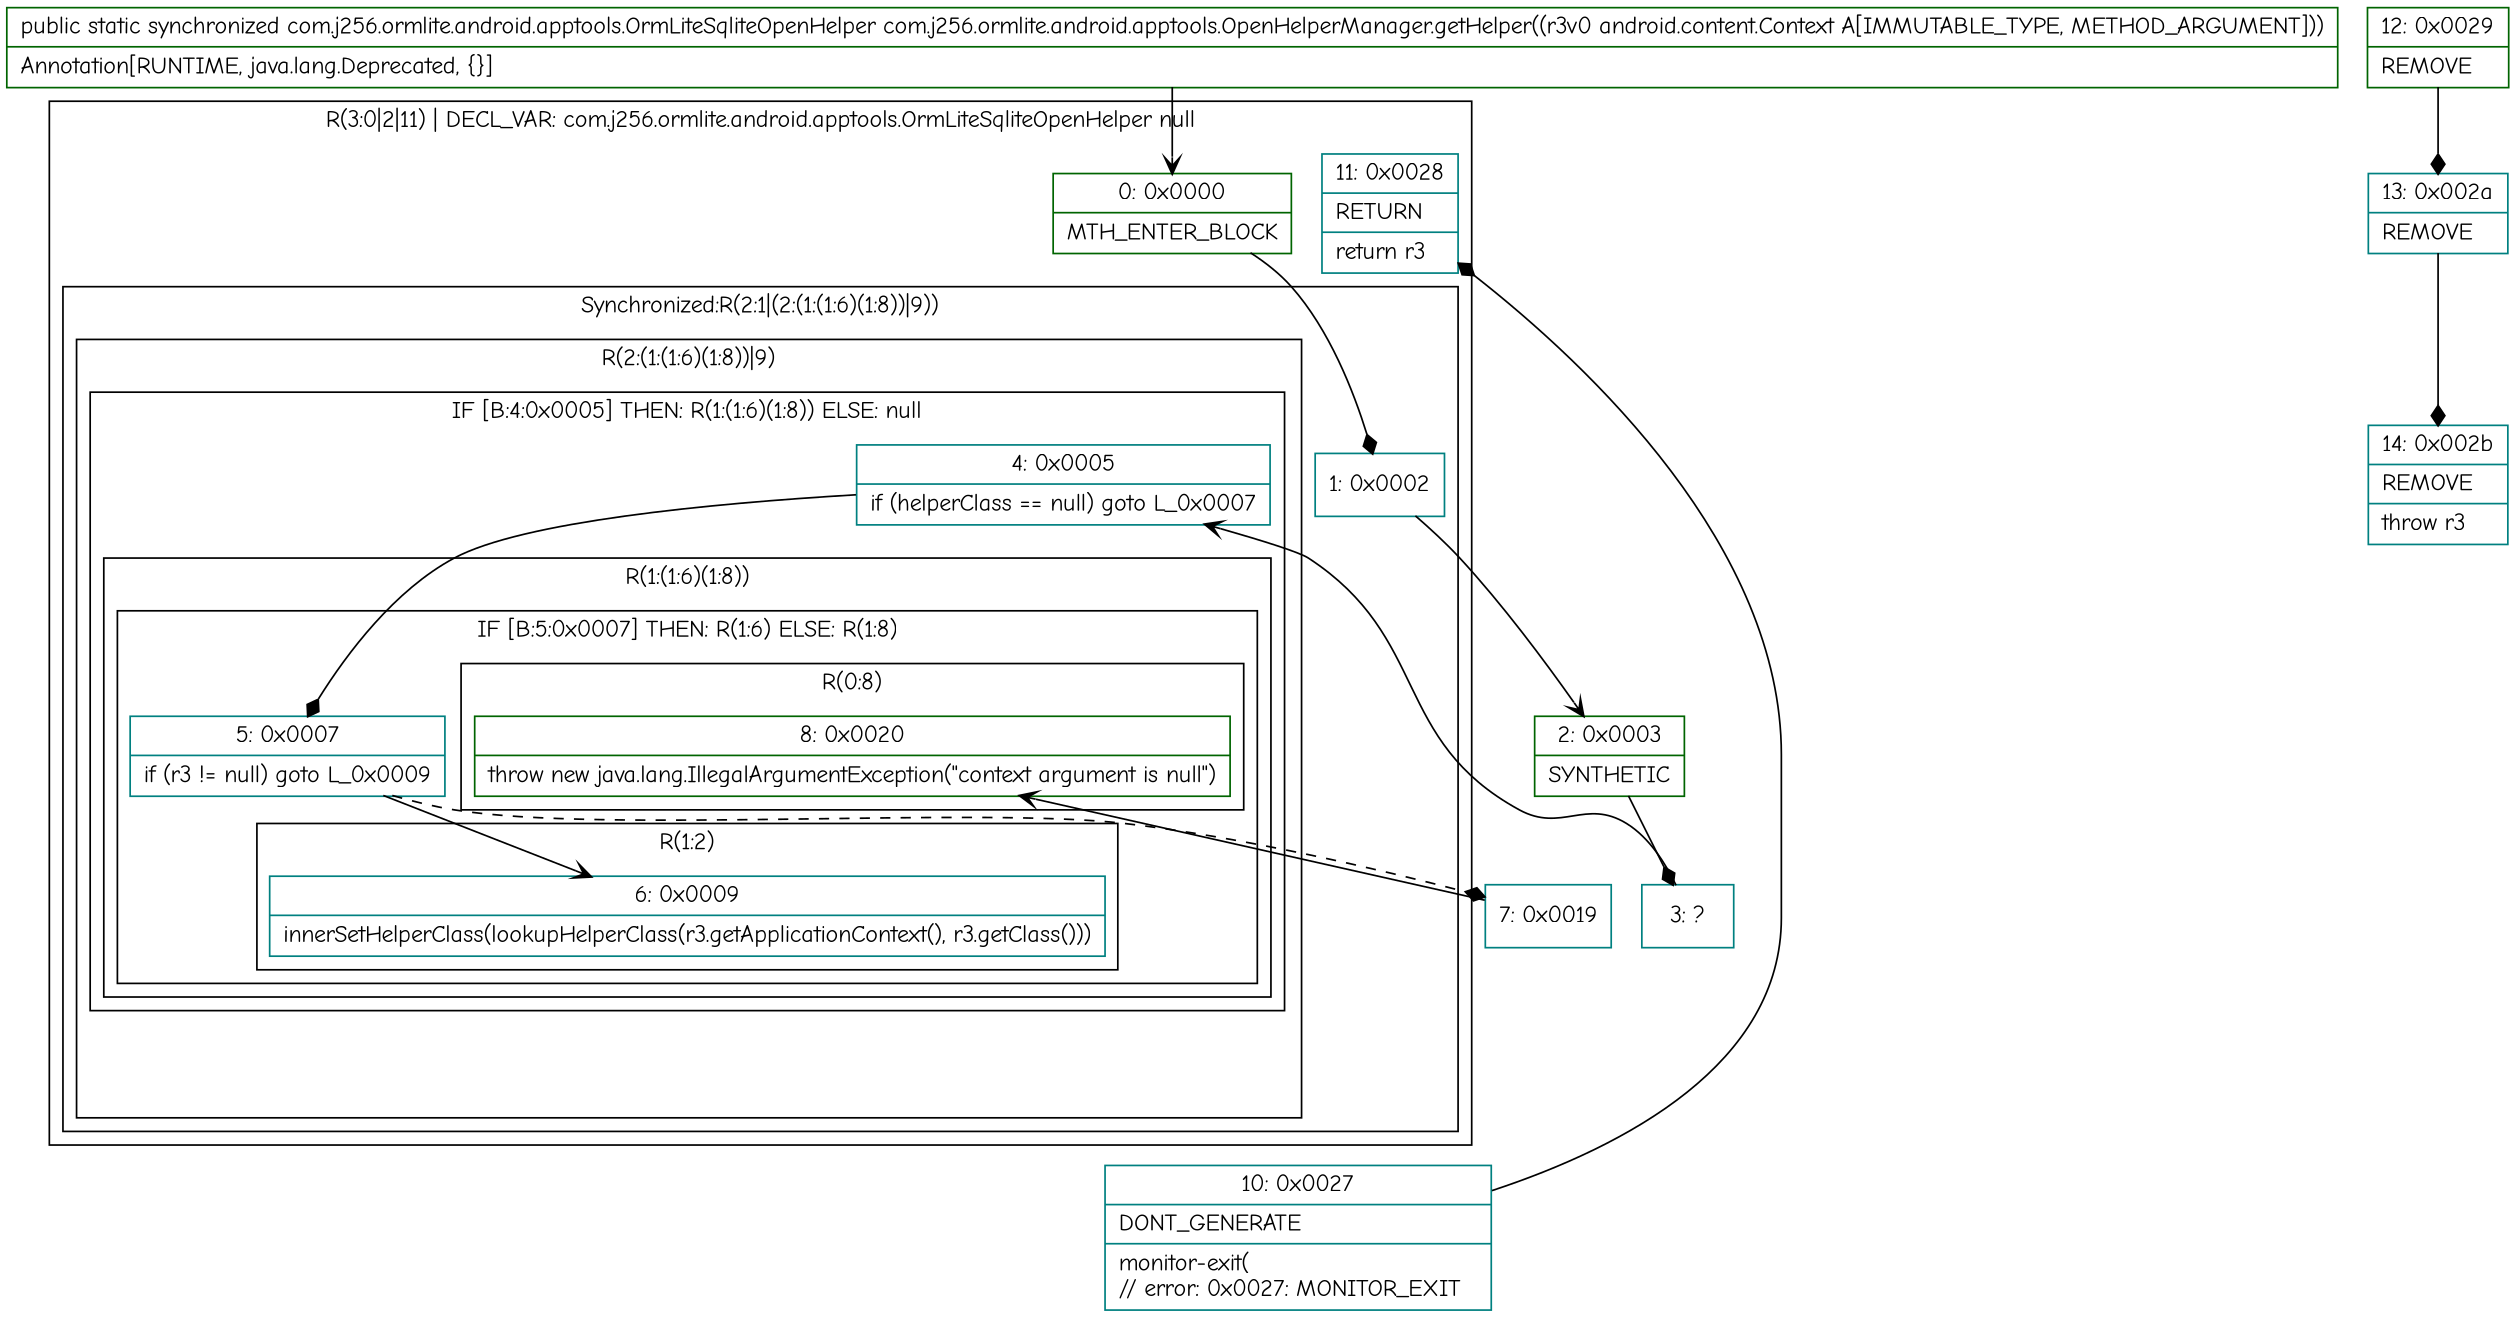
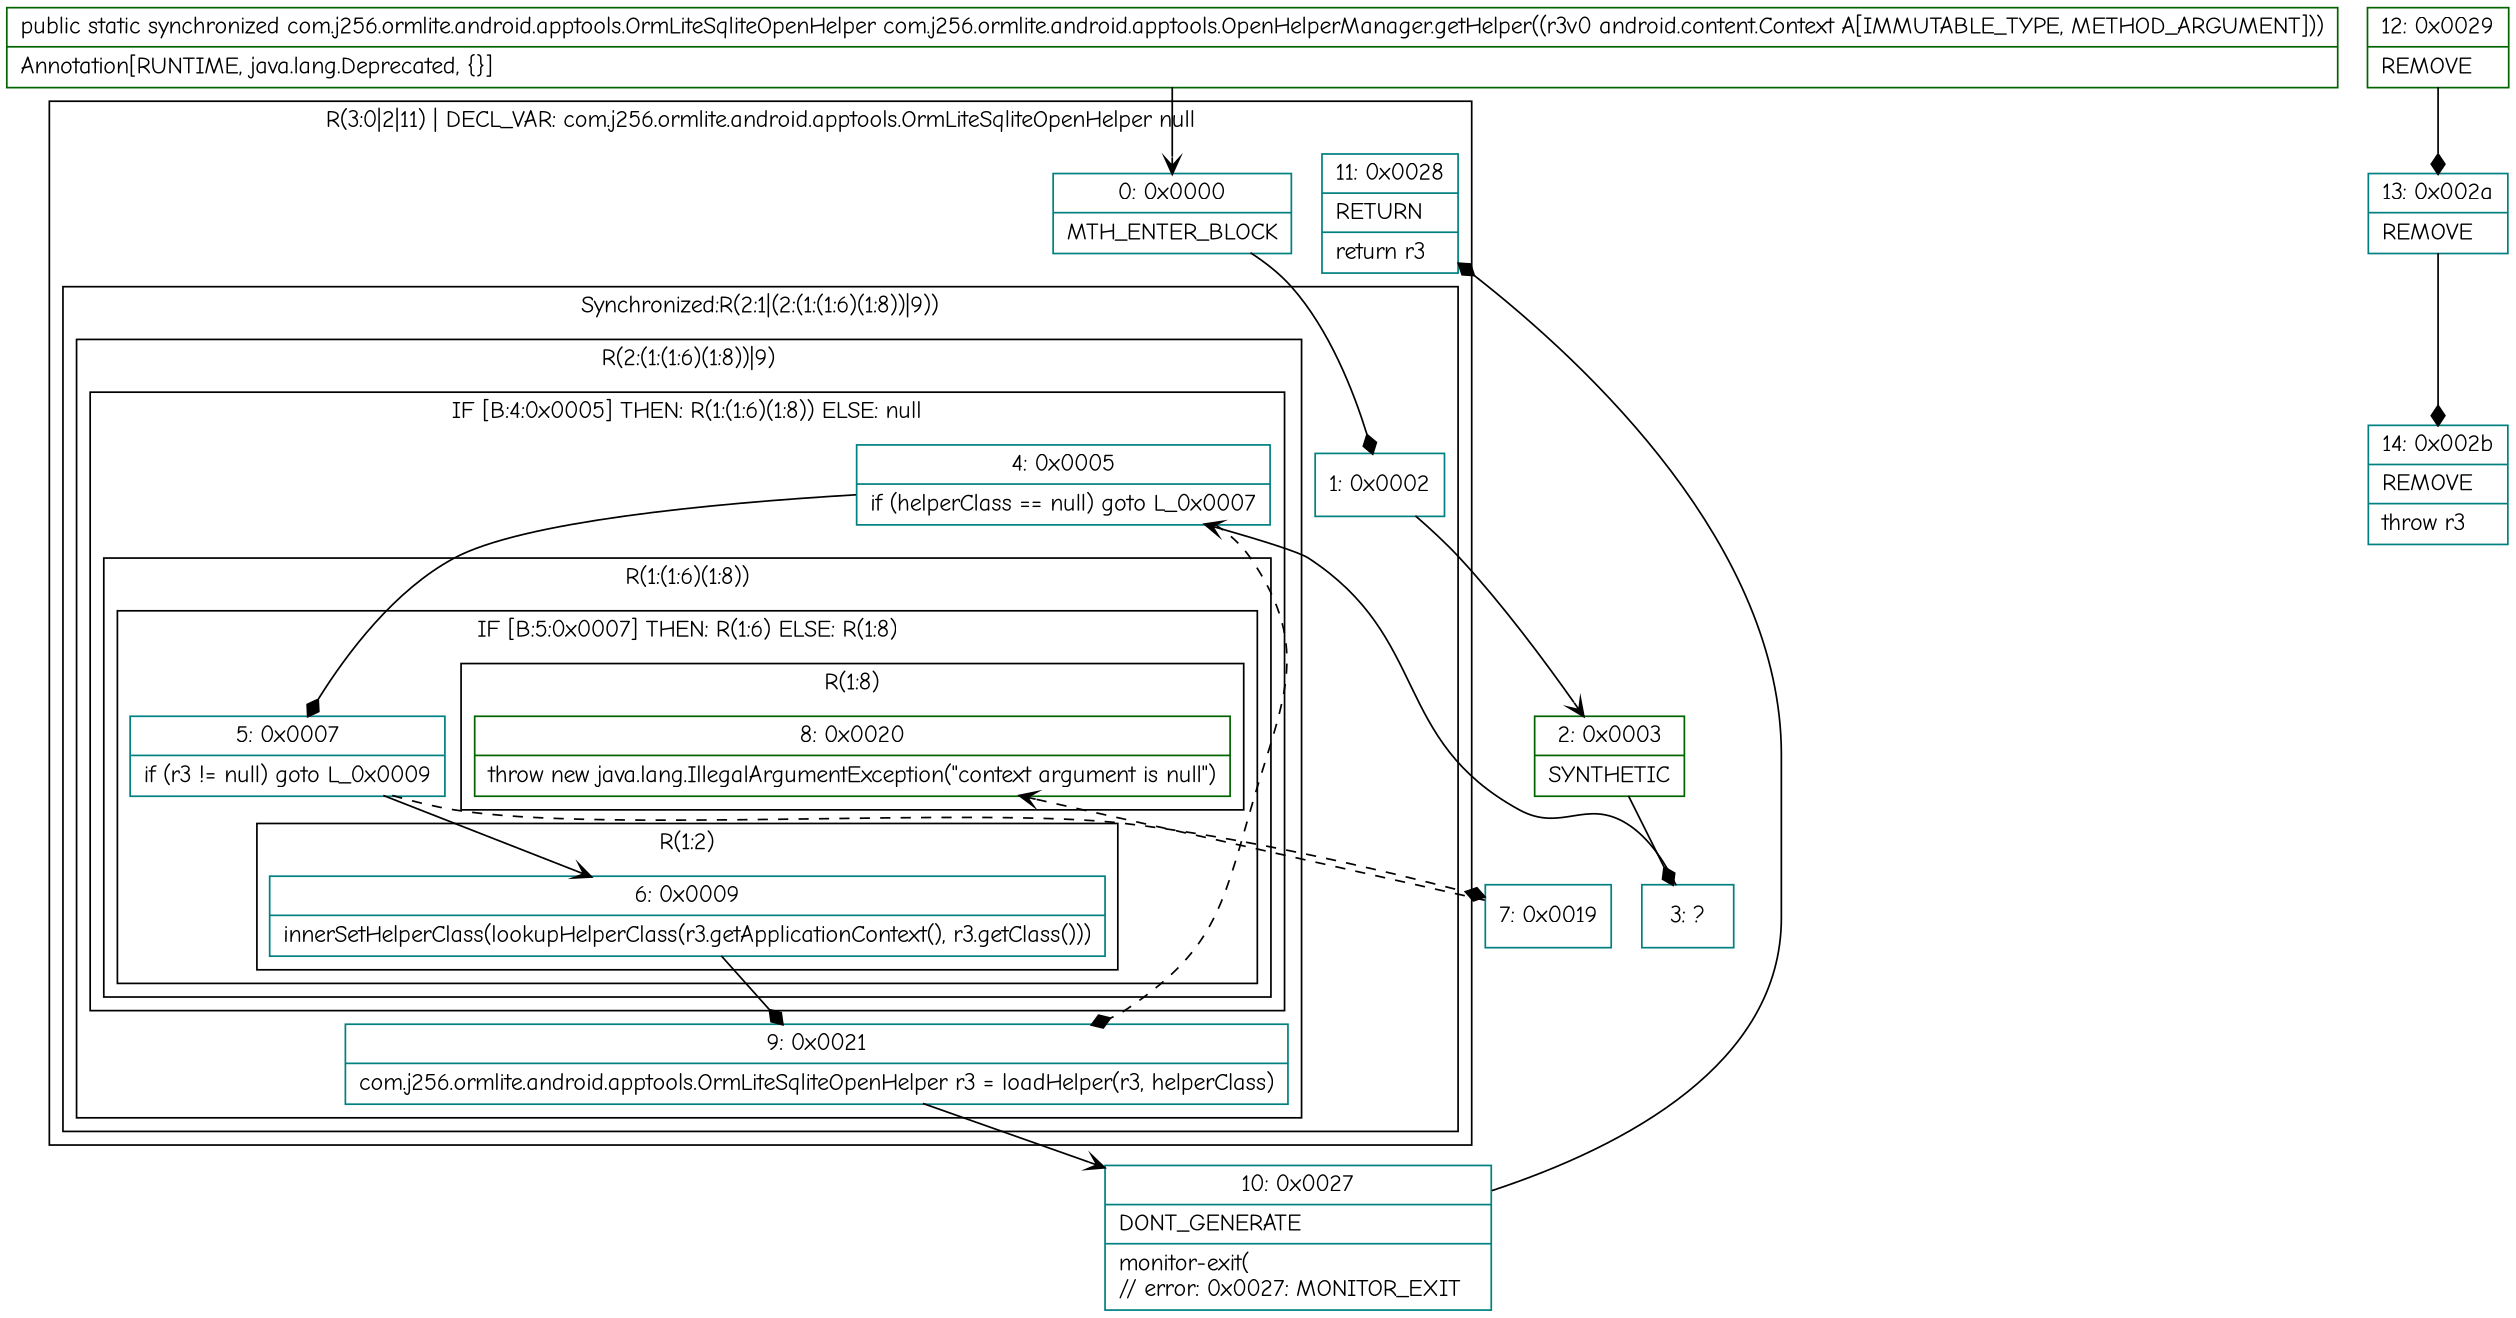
  digraph {
    fontname="Comic Neue"
    node [color=teal fontname="Comic Neue" shape=record]
    edge [arrowhead=diamond fontname="Comic Neue"]
    n1 [label="{6\:\ 0x0009|innerSetHelperClass(lookupHelperClass(r3.getApplicationContext(), r3.getClass()))\l}"]
    n2 [color=darkgreen label="{8\:\ 0x0020|throw new java.lang.IllegalArgumentException(\"context argument is null\")\l}"]
    n3 [label="{5\:\ 0x0007|if (r3 != null) goto L_0x0009\l}"]
    n4 [label="{4\:\ 0x0005|if (helperClass == null) goto L_0x0007\l}"]
+   n5 [label="{9\:\ 0x0021|com.j256.ormlite.android.apptools.OrmLiteSqliteOpenHelper r3 = loadHelper(r3, helperClass)\l}"]
    n6 [label="{1\:\ 0x0002}"]
-   n7 [color=darkgreen label="{0\:\ 0x0000|MTH_ENTER_BLOCK\l}"]
+   n7 [label="{0\:\ 0x0000|MTH_ENTER_BLOCK\l}"]
    n8 [label="{11\:\ 0x0028|RETURN\l|return r3\l}"]
    n9 [label="{7\:\ 0x0019}"]
    n10 [label="{10\:\ 0x0027|DONT_GENERATE\l|monitor\-exit(\l\/\/ error: 0x0027: MONITOR_EXIT  \l}"]
    n11 [color=darkgreen label="{2\:\ 0x0003|SYNTHETIC\l}"]
    n12 [label="{3\:\ ?}"]
    n13 [color=darkgreen label="{12\:\ 0x0029|REMOVE\l}"]
    n14 [label="{13\:\ 0x002a|REMOVE\l}"]
    n15 [label="{14\:\ 0x002b|REMOVE\l|throw r3\l}"]
    n16 [color=darkgreen label="{public static synchronized com.j256.ormlite.android.apptools.OrmLiteSqliteOpenHelper com.j256.ormlite.android.apptools.OpenHelperManager.getHelper((r3v0 android.content.Context A[IMMUTABLE_TYPE, METHOD_ARGUMENT]))  | Annotation[RUNTIME, java.lang.Deprecated, \{\}]\l}"]
    subgraph cluster_1 {
      label="R(3:0|2|11) | DECL_VAR: com.j256.ormlite.android.apptools.OrmLiteSqliteOpenHelper null\l"
      n7
      n8
      subgraph cluster_2 {
        label="Synchronized:R(2:1|(2:(1:(1:6)(1:8))|9))"
        n6
        subgraph cluster_3 {
          label="R(2:(1:(1:6)(1:8))|9)"
+         n5
          subgraph cluster_4 {
            label="IF [B:4:0x0005] THEN: R(1:(1:6)(1:8)) ELSE: null"
            n4
            subgraph cluster_5 {
              label="R(1:(1:6)(1:8))"
              subgraph cluster_6 {
                label="IF [B:5:0x0007] THEN: R(1:6) ELSE: R(1:8)"
                n3
                subgraph cluster_7 {
                  label="R(1:2)"
                  n1
                }
                subgraph cluster_8 {
-                 label="R(0:8)"
+                 label="R(1:8)"
                  n2
                }
              }
            }
          }
        }
      }
    }
+   n1 -> n5
    n3 -> n1 [arrowhead=vee]
    n3 -> n9 [style=dashed]
    n4 -> n3
+   n4 -> n5 [style=dashed]
+   n5 -> n10 [arrowhead=vee]
    n6 -> n11 [arrowhead=vee]
    n7 -> n6
-   n9 -> n2 [arrowhead=vee]
+   n9 -> n2 [arrowhead=vee style=dashed]
    n10 -> n8
    n11 -> n12
    n12 -> n4 [arrowhead=vee]
    n13 -> n14
    n14 -> n15
    n16 -> n7 [arrowhead=vee]
  }
